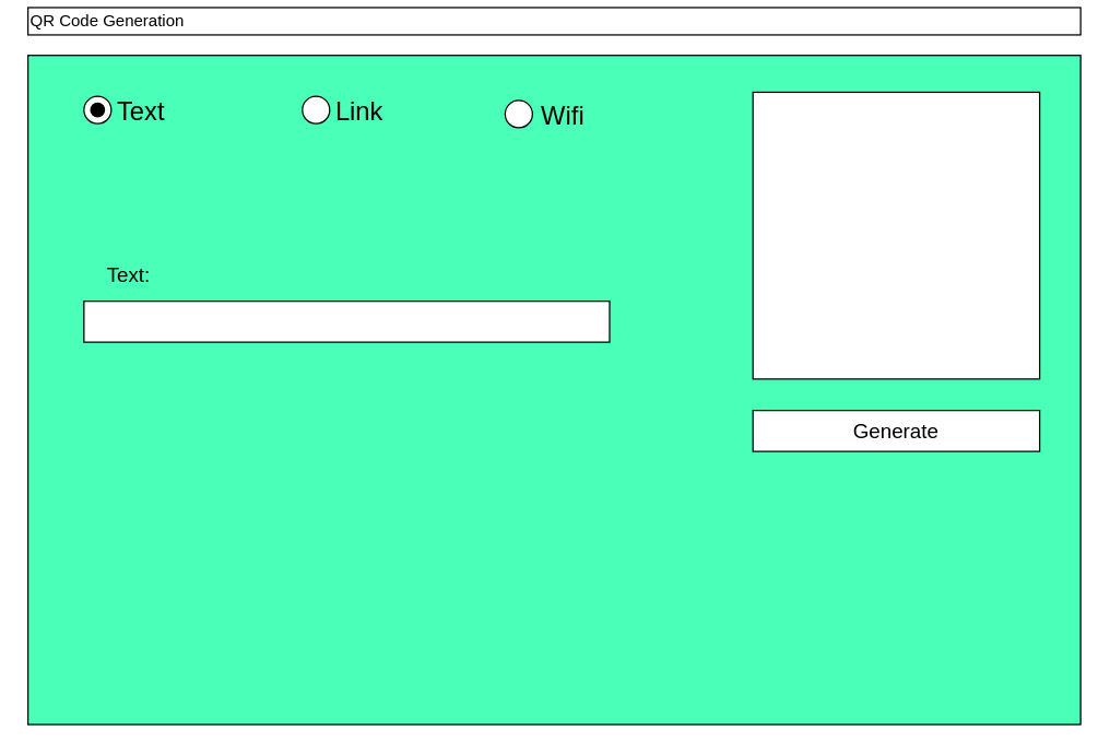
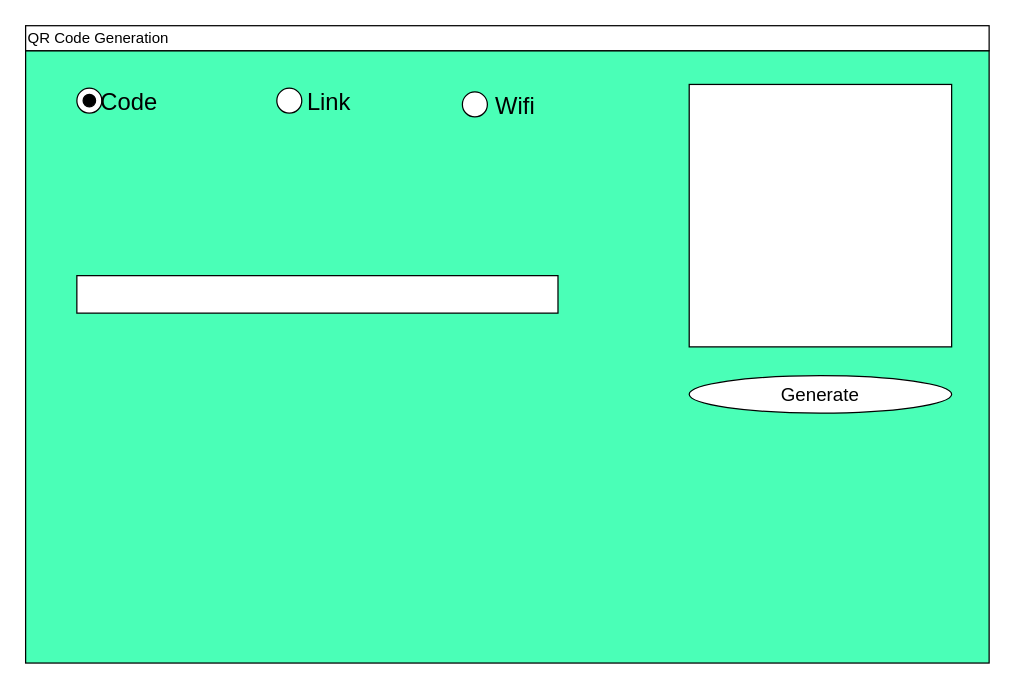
  <mxCell id="0" />
  <mxCell id="1" parent="0" />
  <mxCell id="2" value="" style="rounded=0;whiteSpace=wrap;html=1;fillColor=#4AFFB7;" parent="1" vertex="1"><mxGeometry x="20" y="40" width="771" height="490" as="geometry" /></mxCell>
- <mxCell id="3" value="QR Code Generation" style="rounded=0;whiteSpace=wrap;html=1;align=left;" parent="1" vertex="1"><mxGeometry x="20" y="5" width="771" height="20" as="geometry" /></mxCell>
+ <mxCell id="3" value="QR Code Generation" style="rounded=0;whiteSpace=wrap;html=1;align=left;" parent="1" vertex="1"><mxGeometry x="20" y="20" width="771" height="20" as="geometry" /></mxCell>
  <mxCell id="4" value="" style="whiteSpace=wrap;html=1;aspect=fixed;" parent="1" vertex="1"><mxGeometry x="551" y="67" width="210" height="210" as="geometry" /></mxCell>
  <mxCell id="5" value="" style="ellipse;whiteSpace=wrap;html=1;aspect=fixed;" parent="1" vertex="1"><mxGeometry x="61" y="70" width="20" height="20" as="geometry" /></mxCell>
- <mxCell id="6" value="Text" style="text;html=1;align=center;verticalAlign=middle;whiteSpace=wrap;rounded=0;fontSize=19;" parent="1" vertex="1"><mxGeometry x="73" y="67" width="60" height="30" as="geometry" /></mxCell>
+ <mxCell id="6" value="Code" style="text;html=1;align=center;verticalAlign=middle;whiteSpace=wrap;rounded=0;fontSize=19;" parent="1" vertex="1"><mxGeometry x="73" y="67" width="60" height="30" as="geometry" /></mxCell>
  <mxCell id="7" value="" style="ellipse;whiteSpace=wrap;html=1;aspect=fixed;" parent="1" vertex="1"><mxGeometry x="221" y="70" width="20" height="20" as="geometry" /></mxCell>
  <mxCell id="8" value="Link" style="text;html=1;align=center;verticalAlign=middle;whiteSpace=wrap;rounded=0;fontSize=19;" parent="1" vertex="1"><mxGeometry x="233" y="67" width="60" height="30" as="geometry" /></mxCell>
  <mxCell id="9" value="" style="ellipse;whiteSpace=wrap;html=1;aspect=fixed;" parent="1" vertex="1"><mxGeometry x="369.5" y="73" width="20" height="20" as="geometry" /></mxCell>
  <mxCell id="10" value="Wifi" style="text;html=1;align=center;verticalAlign=middle;whiteSpace=wrap;rounded=0;fontSize=19;" parent="1" vertex="1"><mxGeometry x="381.5" y="70" width="60" height="30" as="geometry" /></mxCell>
  <mxCell id="11" value="" style="ellipse;whiteSpace=wrap;html=1;aspect=fixed;fillColor=#000000;" parent="1" vertex="1"><mxGeometry x="66" y="75" width="10" height="10" as="geometry" /></mxCell>
  <mxCell id="12" value="" style="rounded=0;whiteSpace=wrap;html=1;" parent="1" vertex="1"><mxGeometry x="61" y="220" width="385" height="30" as="geometry" /></mxCell>
- <mxCell id="13" value="Text:" style="text;html=1;align=center;verticalAlign=middle;whiteSpace=wrap;rounded=0;fontSize=15;" parent="1" vertex="1"><mxGeometry x="55" y="190" width="78" height="20" as="geometry" /></mxCell>
- <mxCell id="14" value="&lt;font style=&quot;font-size: 15px;&quot;&gt;Generate&lt;/font&gt;" style="rounded=0;whiteSpace=wrap;html=1;" parent="1" vertex="1"><mxGeometry x="551" y="300" width="210" height="30" as="geometry" /></mxCell>
+ <mxCell id="14" value="&lt;font style=&quot;font-size: 15px;&quot;&gt;Generate&lt;/font&gt;" style="ellipse;whiteSpace=wrap;html=1;" parent="1" vertex="1"><mxGeometry x="551" y="300" width="210" height="30" as="geometry" /></mxCell>
